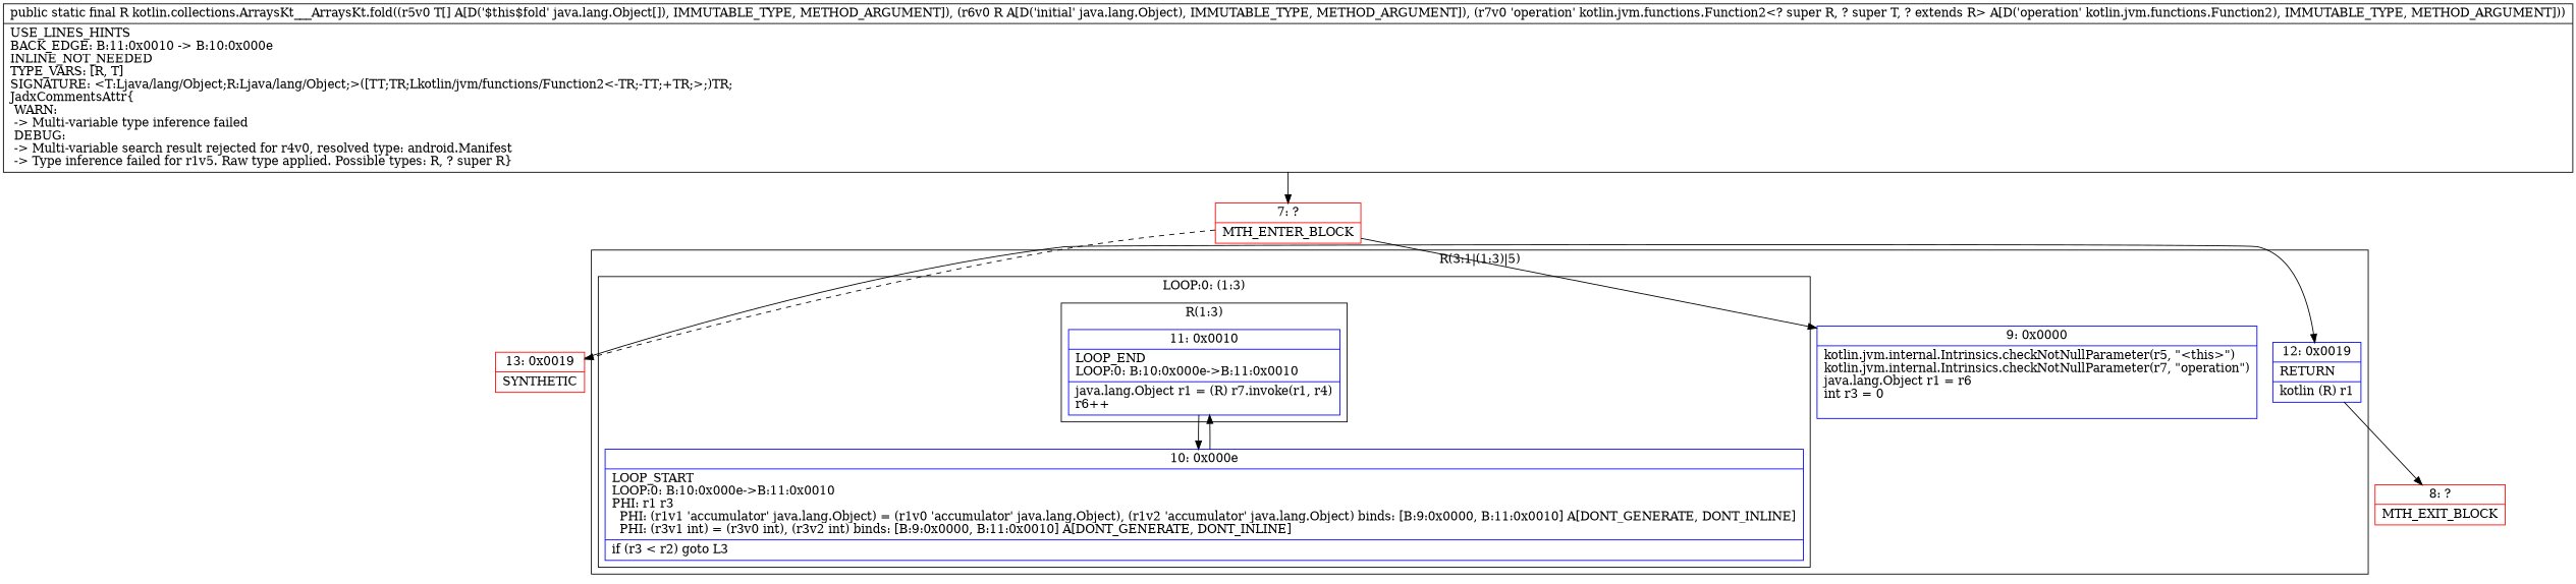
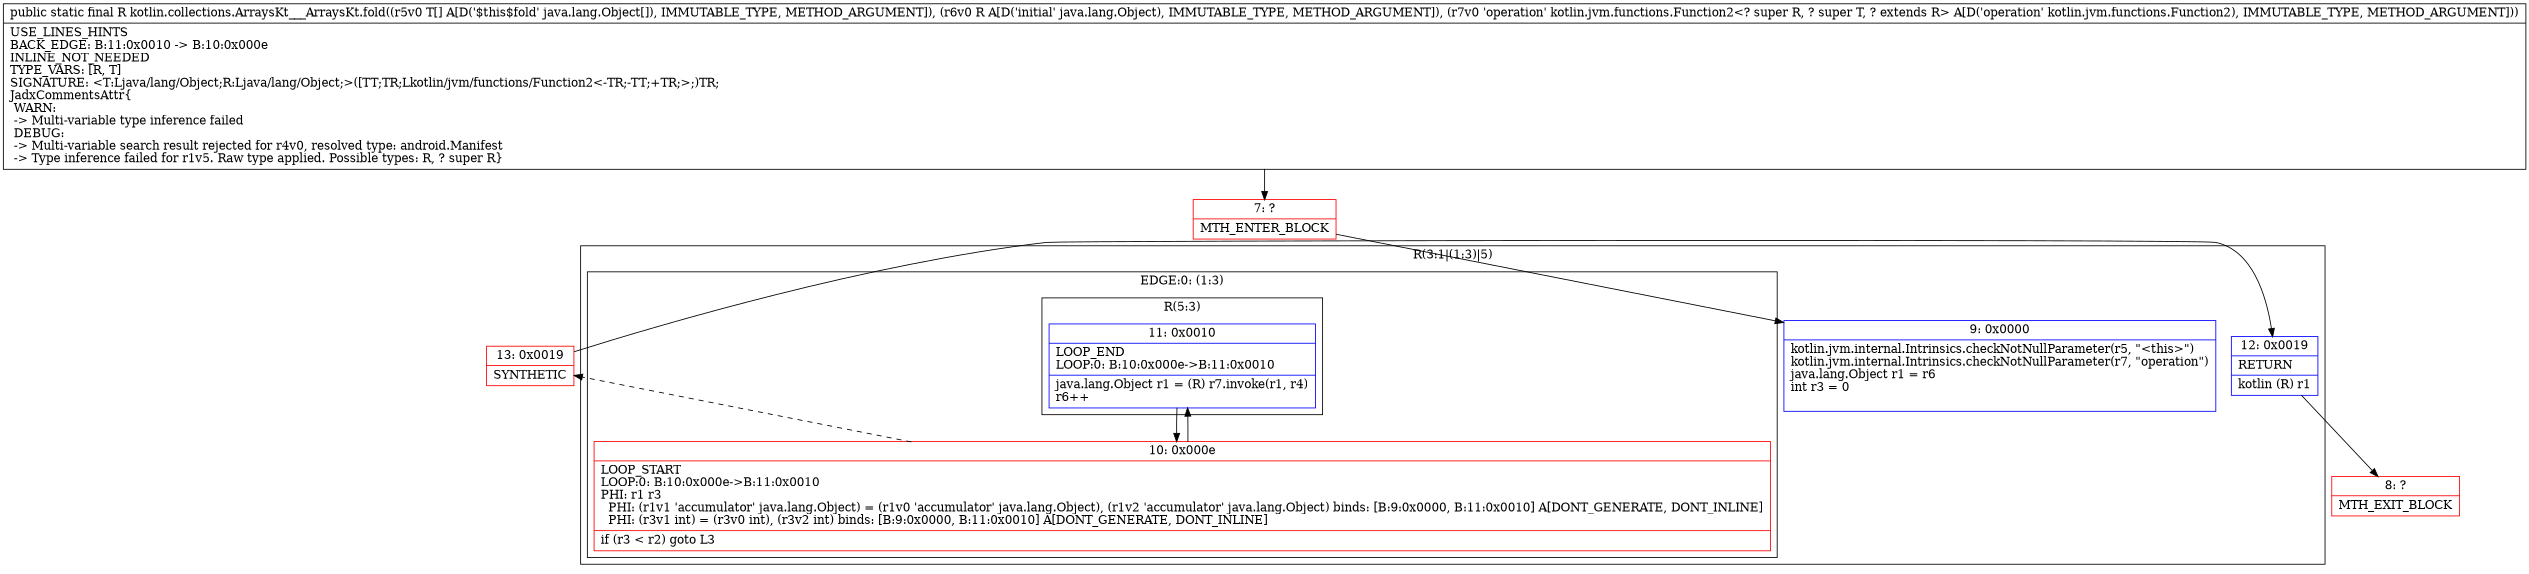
  digraph {
    node [color=blue shape=record]
    n1 [label="{11\:\ 0x0010|LOOP_END\lLOOP:0: B:10:0x000e\-\>B:11:0x0010\l|java.lang.Object r1 = (R) r7.invoke(r1, r4)\lr6++\l}"]
-   n2 [label="{10\:\ 0x000e|LOOP_START\lLOOP:0: B:10:0x000e\-\>B:11:0x0010\lPHI: r1 r3 \l  PHI: (r1v1 'accumulator' java.lang.Object) = (r1v0 'accumulator' java.lang.Object), (r1v2 'accumulator' java.lang.Object) binds: [B:9:0x0000, B:11:0x0010] A[DONT_GENERATE, DONT_INLINE]\l  PHI: (r3v1 int) = (r3v0 int), (r3v2 int) binds: [B:9:0x0000, B:11:0x0010] A[DONT_GENERATE, DONT_INLINE]\l|if (r3 \< r2) goto L3\l}"]
+   n2 [color=red label="{10\:\ 0x000e|LOOP_START\lLOOP:0: B:10:0x000e\-\>B:11:0x0010\lPHI: r1 r3 \l  PHI: (r1v1 'accumulator' java.lang.Object) = (r1v0 'accumulator' java.lang.Object), (r1v2 'accumulator' java.lang.Object) binds: [B:9:0x0000, B:11:0x0010] A[DONT_GENERATE, DONT_INLINE]\l  PHI: (r3v1 int) = (r3v0 int), (r3v2 int) binds: [B:9:0x0000, B:11:0x0010] A[DONT_GENERATE, DONT_INLINE]\l|if (r3 \< r2) goto L3\l}"]
    n3 [label="{9\:\ 0x0000|kotlin.jvm.internal.Intrinsics.checkNotNullParameter(r5, \"\<this\>\")\lkotlin.jvm.internal.Intrinsics.checkNotNullParameter(r7, \"operation\")\ljava.lang.Object r1 = r6\lint r3 = 0\l\l}"]
    n4 [label="{12\:\ 0x0019|RETURN\l|kotlin (R) r1\l}"]
    n5 [color=red label="{13\:\ 0x0019|SYNTHETIC\l}"]
    n6 [color=red label="{8\:\ ?|MTH_EXIT_BLOCK\l}"]
    n7 [color=red label="{7\:\ ?|MTH_ENTER_BLOCK\l}"]
    n8 [label="{public static final R kotlin.collections.ArraysKt___ArraysKt.fold((r5v0 T[] A[D('$this$fold' java.lang.Object[]), IMMUTABLE_TYPE, METHOD_ARGUMENT]), (r6v0 R A[D('initial' java.lang.Object), IMMUTABLE_TYPE, METHOD_ARGUMENT]), (r7v0 'operation' kotlin.jvm.functions.Function2\<? super R, ? super T, ? extends R\> A[D('operation' kotlin.jvm.functions.Function2), IMMUTABLE_TYPE, METHOD_ARGUMENT]))  | USE_LINES_HINTS\lBACK_EDGE: B:11:0x0010 \-\> B:10:0x000e\lINLINE_NOT_NEEDED\lTYPE_VARS: [R, T]\lSIGNATURE: \<T:Ljava\/lang\/Object;R:Ljava\/lang\/Object;\>([TT;TR;Lkotlin\/jvm\/functions\/Function2\<\-TR;\-TT;+TR;\>;)TR;\lJadxCommentsAttr\{\l WARN: \l \-\> Multi\-variable type inference failed\l DEBUG: \l \-\> Multi\-variable search result rejected for r4v0, resolved type: android.Manifest\l \-\> Type inference failed for r1v5. Raw type applied. Possible types: R, ? super R\}\l}" color=""]
    subgraph cluster_1 {
      label="R(3:1|(1:3)|5)"
      n3
      n4
      subgraph cluster_2 {
-       label="LOOP:0: (1:3)"
+       label="EDGE:0: (1:3)"
        n2
        subgraph cluster_3 {
-         label="R(1:3)"
+         label="R(5:3)"
          n1
        }
      }
    }
    n1 -> n2
    n2 -> n1
-   n7 -> n5 [style=dashed]
+   n2 -> n5 [style=dashed]
    n4 -> n6
    n5 -> n4
    n7 -> n3
    n8 -> n7
  }
